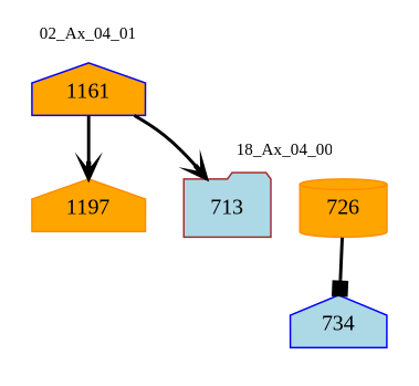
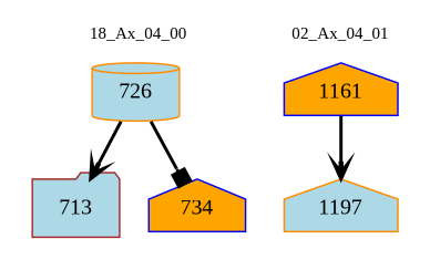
  digraph {
    fontname="Liberation Serif"
    node [color=darkorange fillcolor=lightblue fontname="Liberation Serif" shape=house style=filled]
    edge [arrowhead=vee color=black fontname="Liberation Serif" style=bold]
-   n1 [fillcolor=orange label=726 shape=cylinder]
+   n1 [label=726 shape=cylinder]
    n2 [color=brown label=713 shape=folder]
-   n3 [color=blue label=734]
+   n3 [color=blue fillcolor=orange label=734]
    n4 [color=blue fillcolor=orange label=1161]
-   n5 [fillcolor=orange label=1197]
+   n5 [label=1197]
    subgraph cluster_1 {
      color=white
      fontsize=10
      label="18_Ax_04_00"
      n1
      n2
      n3
    }
    subgraph cluster_2 {
      color=white
      fontsize=10
      label="02_Ax_04_01"
      n4
      n5
    }
-   n4 -> n2
+   n1 -> n2
    n1 -> n3 [arrowhead=box]
    n4 -> n5
  }
